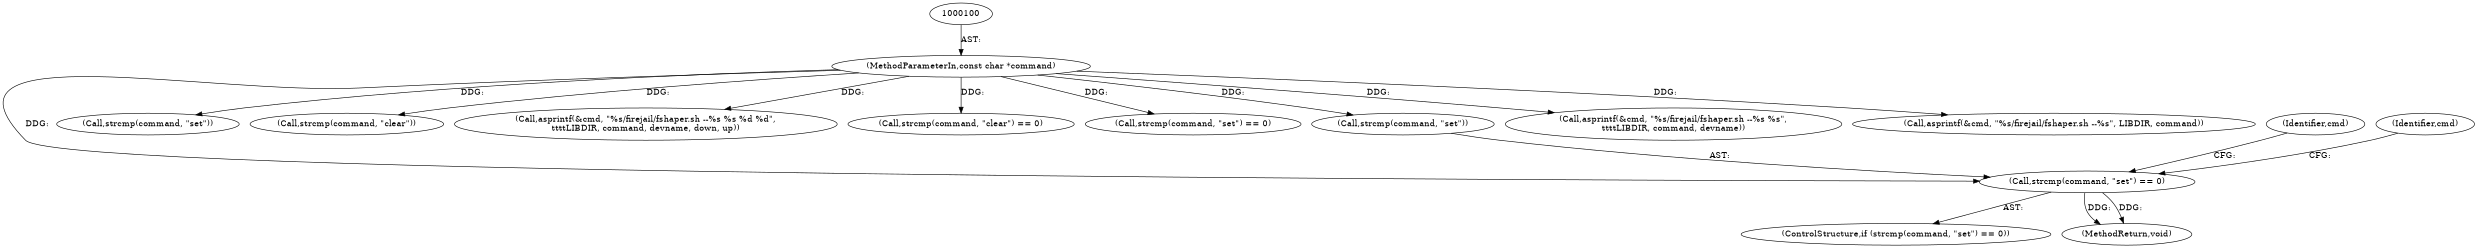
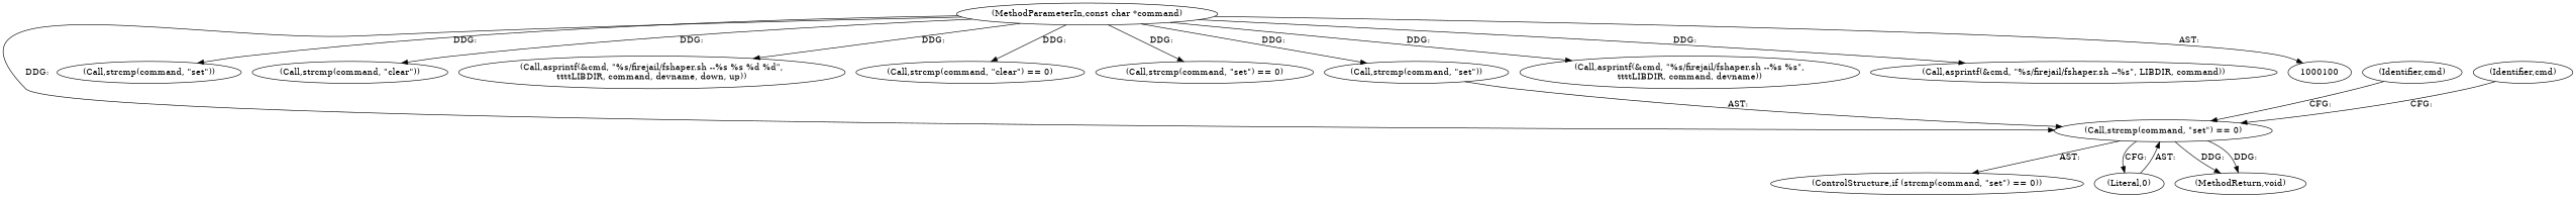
  digraph {
    n1 [label="(Call,strcmp(command, \"set\") == 0)"]
    n2 [label="(ControlStructure,if (strcmp(command, \"set\") == 0))"]
+   n3 [label="(Literal,0)"]
    n4 [label="(MethodReturn,void)"]
    n5 [label="(MethodParameterIn,const char *command)"]
    n6 [label="(Call,strcmp(command, \"set\"))"]
    n7 [label="(Call,strcmp(command, \"clear\"))"]
    n8 [label="(Call,asprintf(&cmd, \"%s/firejail/fshaper.sh --%s %s %d %d\",\n\t\t\t\tLIBDIR, command, devname, down, up))"]
    n9 [label="(Call,strcmp(command, \"clear\") == 0)"]
    n10 [label="(Call,strcmp(command, \"set\") == 0)"]
    n11 [label="(Call,strcmp(command, \"set\"))"]
    n12 [label="(Call,asprintf(&cmd, \"%s/firejail/fshaper.sh --%s %s\",\n\t\t\t\tLIBDIR, command, devname))"]
    n13 [label="(Call,asprintf(&cmd, \"%s/firejail/fshaper.sh --%s\", LIBDIR, command))"]
    1000100
    n15 [label="(Identifier,cmd)"]
    n16 [label="(Identifier,cmd)"]
    n1 -> n2 [label="AST: "]
+   n1 -> n3 [label="CFG: "]
    n1 -> n4 [label="DDG: "]
    n1 -> n4 [label="DDG: "]
+   n3 -> n1 [label="AST: "]
    n5 -> n1 [label="DDG: "]
    n5 -> n6 [label="DDG: "]
    n5 -> n7 [label="DDG: "]
    n5 -> n8 [label="DDG: "]
    n5 -> n9 [label="DDG: "]
    n5 -> n10 [label="DDG: "]
    n5 -> n11 [label="DDG: "]
    n5 -> n12 [label="DDG: "]
    n5 -> n13 [label="DDG: "]
-   1000100 -> n5 [label="AST: "]
+   n5 -> 1000100 [label="AST: "]
    n11 -> n1 [label="AST: "]
    n15 -> n1 [label="CFG: "]
    n16 -> n1 [label="CFG: "]
  }
